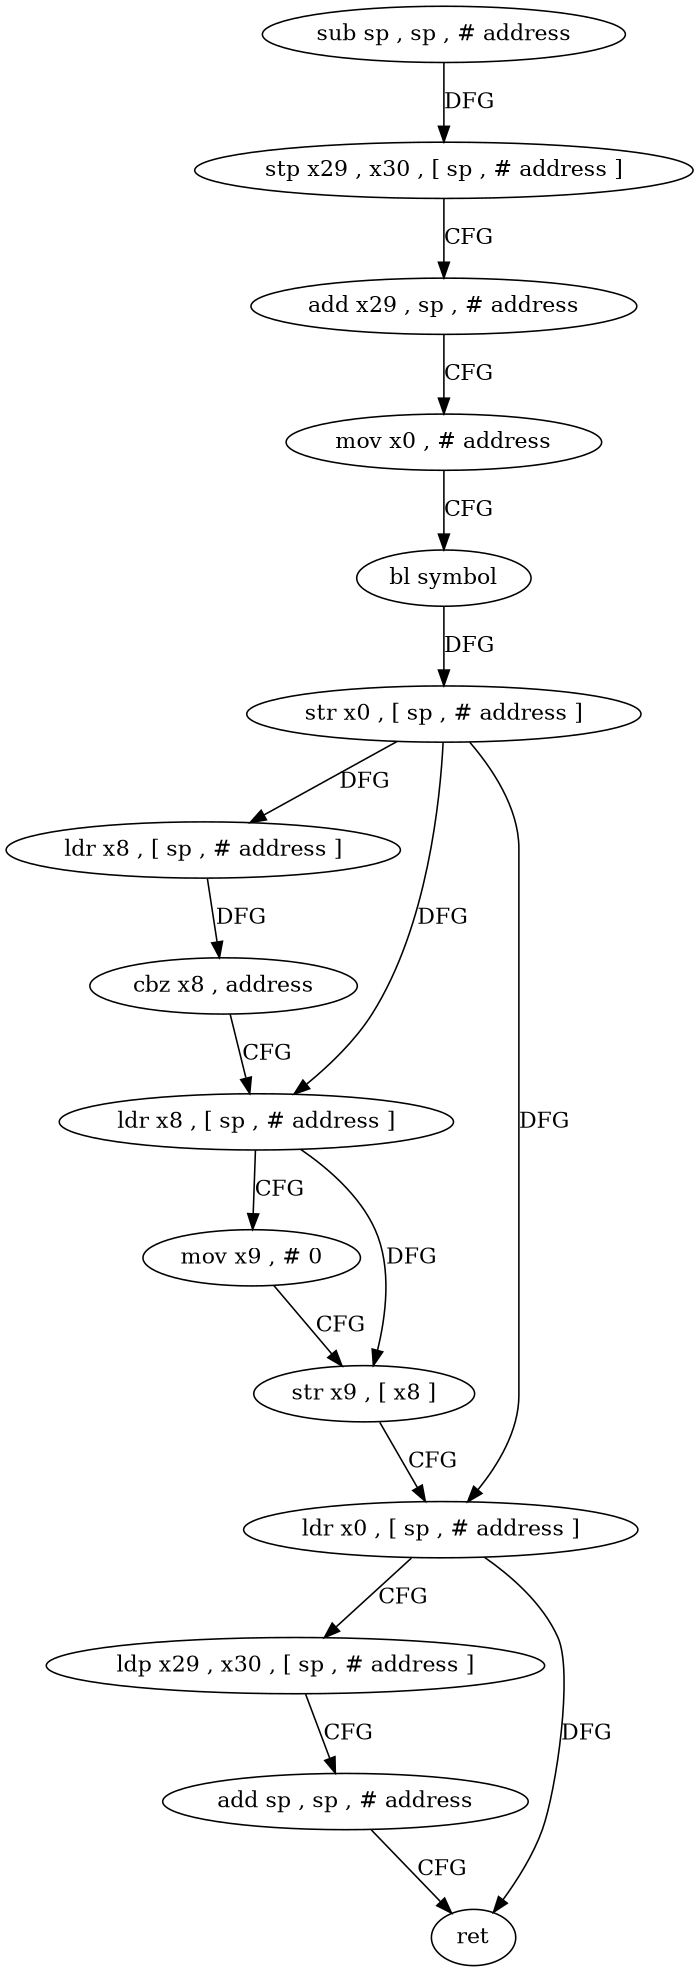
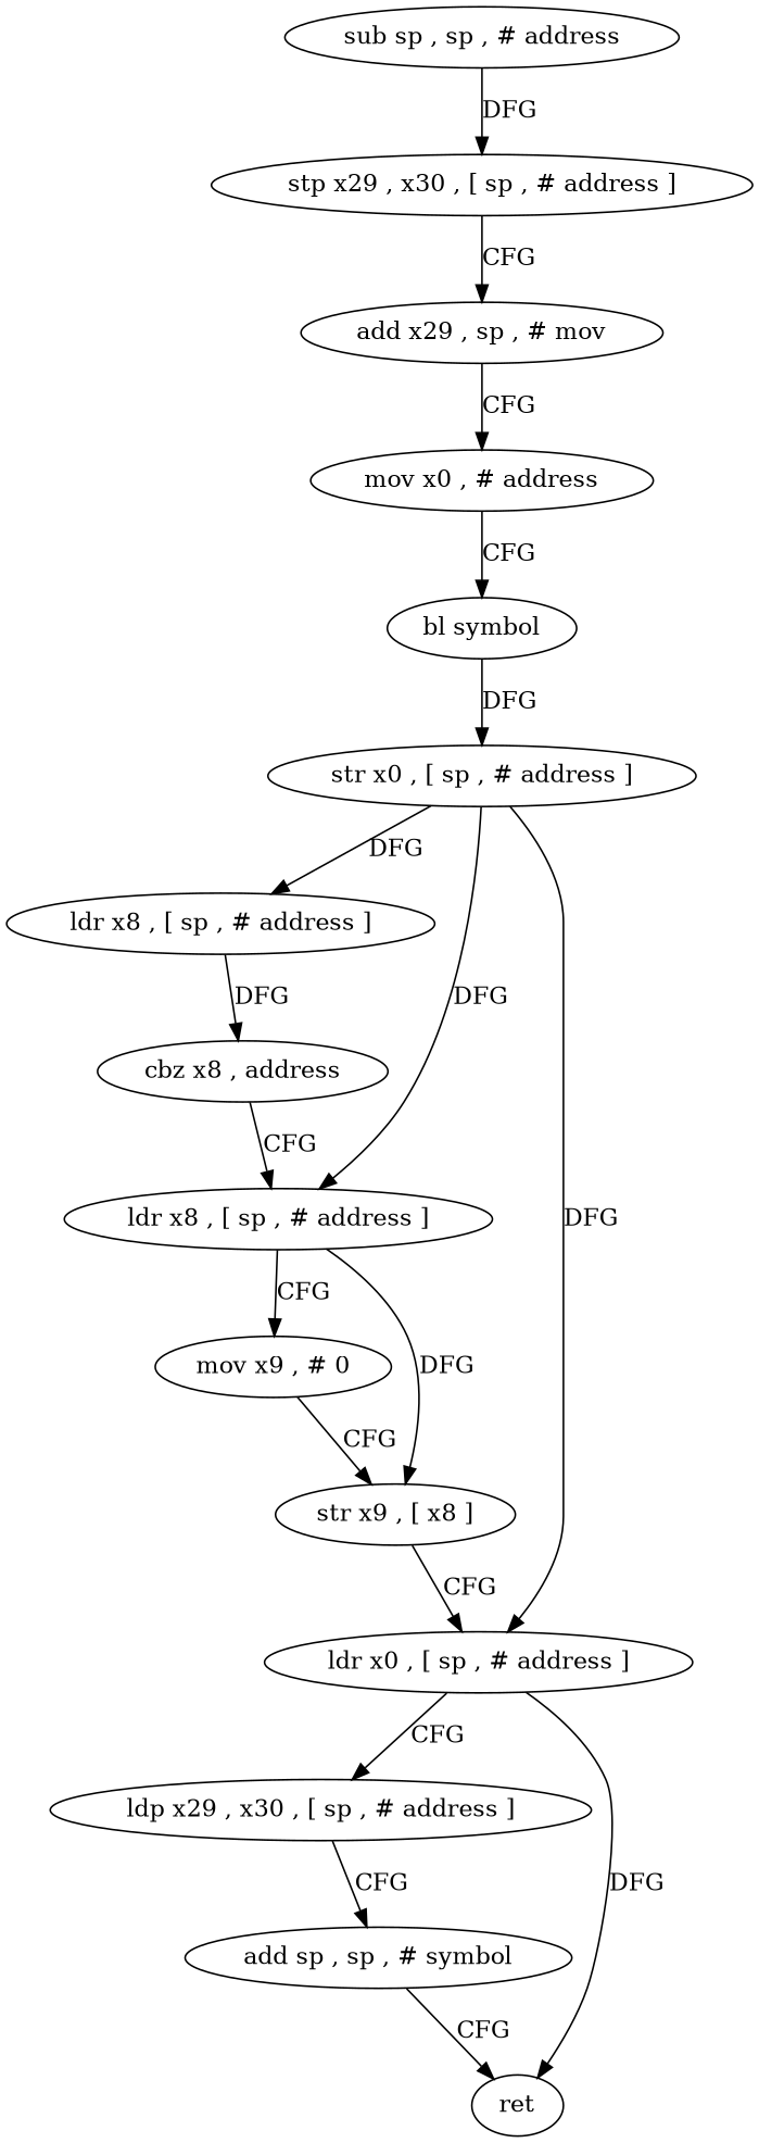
  digraph {
    n1 [label="sub sp , sp , # address"]
    n2 [label="stp x29 , x30 , [ sp , # address ]"]
-   n3 [label="add x29 , sp , # address"]
+   n3 [label="add x29 , sp , # mov"]
    n4 [label="mov x0 , # address"]
    n5 [label="bl symbol"]
    n6 [label="str x0 , [ sp , # address ]"]
    n7 [label="ldr x8 , [ sp , # address ]"]
    n8 [label="ldr x0 , [ sp , # address ]"]
    n9 [label="ldr x8 , [ sp , # address ]"]
    n10 [label="cbz x8 , address"]
    n11 [label="ldp x29 , x30 , [ sp , # address ]"]
    n12 [label=ret]
    n13 [label="mov x9 , # 0"]
    n14 [label="str x9 , [ x8 ]"]
-   n15 [label="add sp , sp , # address"]
+   n15 [label="add sp , sp , # symbol"]
    n1 -> n2 [label=DFG]
    n2 -> n3 [label=CFG]
    n3 -> n4 [label=CFG]
    n4 -> n5 [label=CFG]
    n5 -> n6 [label=DFG]
    n6 -> n7 [label=DFG]
    n6 -> n8 [label=DFG]
    n6 -> n9 [label=DFG]
    n7 -> n10 [label=DFG]
    n8 -> n11 [label=CFG]
    n8 -> n12 [label=DFG]
    n9 -> n13 [label=CFG]
    n9 -> n14 [label=DFG]
    n10 -> n9 [label=CFG]
    n11 -> n15 [label=CFG]
    n13 -> n14 [label=CFG]
    n14 -> n8 [label=CFG]
    n15 -> n12 [label=CFG]
  }
